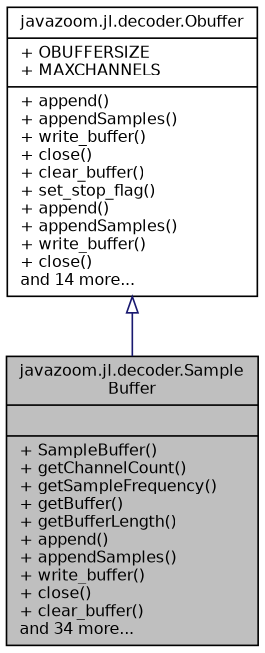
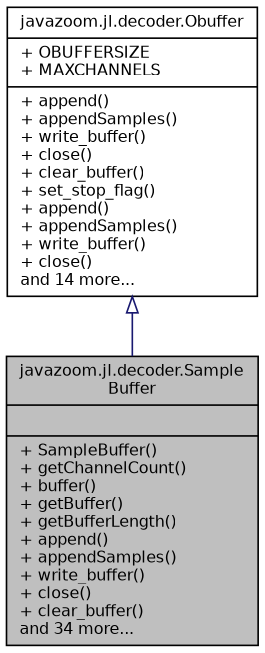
  digraph {
    node [color=black fontname=Helvetica fontsize=10 shape=record style=filled]
-   n1 [fillcolor=grey75 fontcolor=black height=0.2 label="{javazoom.jl.decoder.Sample\lBuffer\n||+ SampleBuffer()\l+ getChannelCount()\l+ getSampleFrequency()\l+ getBuffer()\l+ getBufferLength()\l+ append()\l+ appendSamples()\l+ write_buffer()\l+ close()\l+ clear_buffer()\land 34 more...\l}" width=0.4]
+   n1 [fillcolor=grey75 fontcolor=black height=0.2 label="{javazoom.jl.decoder.Sample\lBuffer\n||+ SampleBuffer()\l+ getChannelCount()\l+ buffer()\l+ getBuffer()\l+ getBufferLength()\l+ append()\l+ appendSamples()\l+ write_buffer()\l+ close()\l+ clear_buffer()\land 34 more...\l}" width=0.4]
    n2 [fillcolor=white height=0.2 label="{javazoom.jl.decoder.Obuffer\n|+ OBUFFERSIZE\l+ MAXCHANNELS\l|+ append()\l+ appendSamples()\l+ write_buffer()\l+ close()\l+ clear_buffer()\l+ set_stop_flag()\l+ append()\l+ appendSamples()\l+ write_buffer()\l+ close()\land 14 more...\l}" width=0.4]
    n2 -> n1 [arrowtail=onormal color=midnightblue dir=back fontname=Helvetica fontsize=10 labelfontname=Helvetica labelfontsize=10 style=solid]
  }
